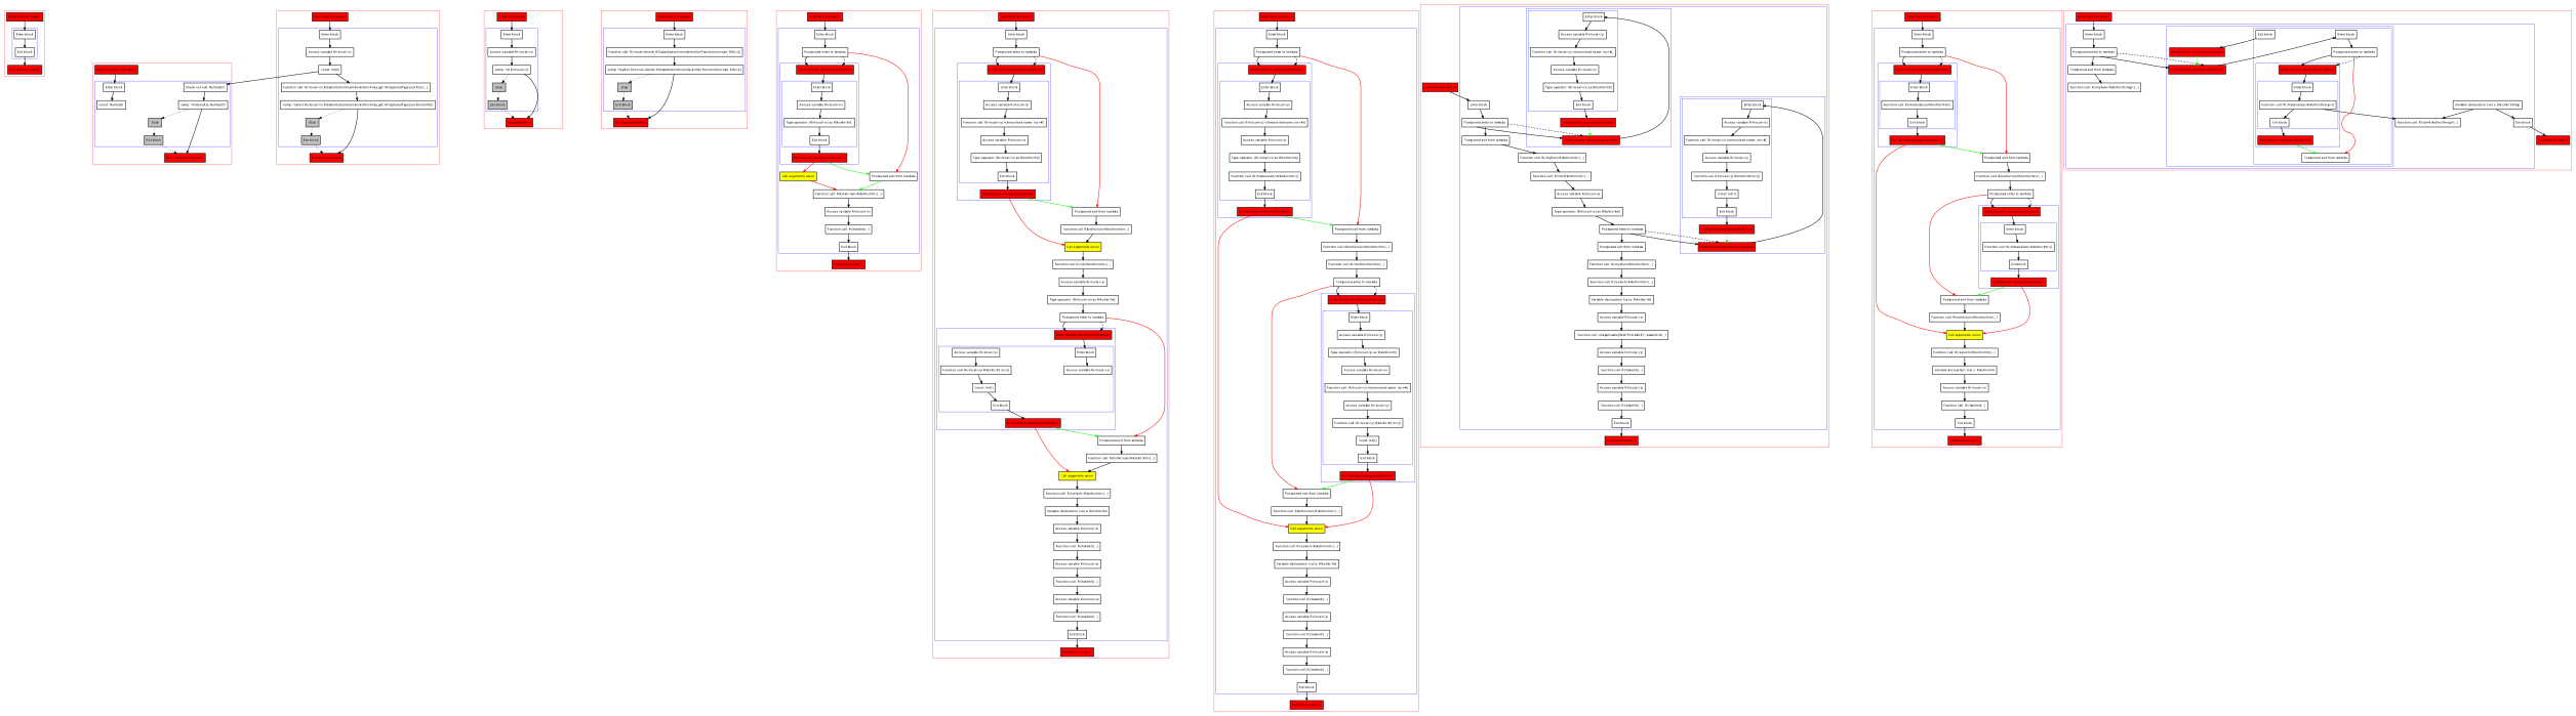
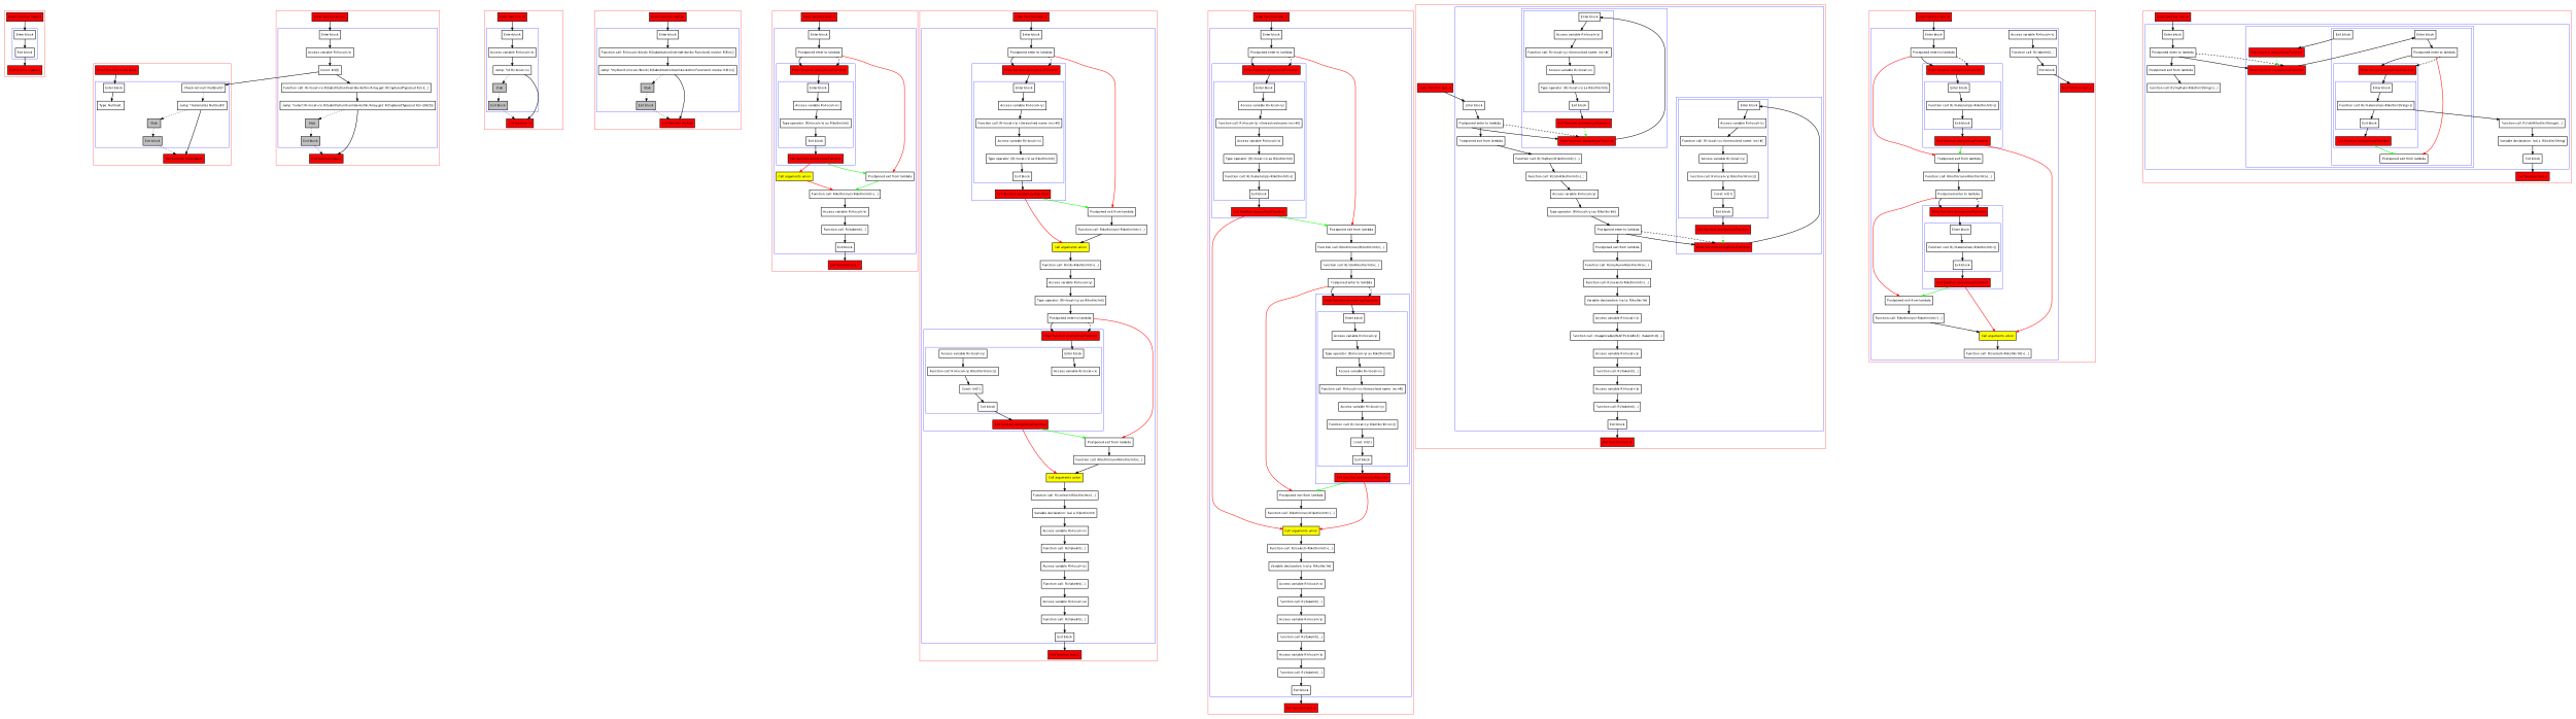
  digraph {
    fontname=Roboto
    nodesep=3
    node [fontname=Roboto penwidth=2 shape=box]
    edge [fontname=Roboto penwidth=2]
    n1 [label="Enter block"]
    n2 [label="Exit block"]
    n3 [fillcolor=red label="Enter function takeInt" style=filled]
    n4 [fillcolor=red label="Exit function takeInt" style=filled]
    n5 [label="Enter block"]
    n6 [label="Access variable R|<local>/x|"]
    n7 [label="Const: Int(0)"]
    n8 [label="Function call: R|<local>/x|.R|SubstitutionOverride<kotlin/Array.get: R|CapturedType(out K)|>|(...)"]
    n9 [label="Jump: ^select R|<local>/x|.R|SubstitutionOverride<kotlin/Array.get: R|CapturedType(out K)|>|(Int(0))"]
    n10 [fillcolor=gray label=Stub style=filled]
    n11 [fillcolor=gray label="Exit block" style=filled]
    n12 [fillcolor=red label="Enter function select" style=filled]
    n13 [fillcolor=red label="Exit function select" style=filled]
    n14 [label="Enter block"]
    n15 [label="Access variable R|<local>/x|"]
    n16 [label="Jump: ^id R|<local>/x|"]
    n17 [fillcolor=gray label=Stub style=filled]
    n18 [fillcolor=gray label="Exit block" style=filled]
    n19 [fillcolor=red label="Enter function id" style=filled]
    n20 [fillcolor=red label="Exit function id" style=filled]
    n21 [label="Enter block"]
-   n22 [label="Const: Null(null)"]
+   n22 [label="Type: Null(null)"]
    n23 [label="Check not null: Null(null)!!"]
    n24 [label="Jump: ^materialize Null(null)!!"]
    n25 [fillcolor=gray label=Stub style=filled]
    n26 [fillcolor=gray label="Exit block" style=filled]
    n27 [fillcolor=red label="Enter function materialize" style=filled]
    n28 [fillcolor=red label="Exit function materialize" style=filled]
    n29 [label="Enter block"]
    n30 [label="Function call: R|<local>/block|.R|SubstitutionOverride<kotlin/Function0.invoke: R|R|>|()"]
    n31 [label="Jump: ^myRun R|<local>/block|.R|SubstitutionOverride<kotlin/Function0.invoke: R|R|>|()"]
    n32 [fillcolor=gray label=Stub style=filled]
    n33 [fillcolor=gray label="Exit block" style=filled]
    n34 [fillcolor=red label="Enter function myRun" style=filled]
    n35 [fillcolor=red label="Exit function myRun" style=filled]
    n36 [label="Enter block"]
    n37 [label="Access variable R|<local>/x|"]
    n38 [label="Type operator: (R|<local>/x| as R|kotlin/Int|)"]
    n39 [label="Exit block"]
    n40 [fillcolor=red label="Enter function anonymousFunction" style=filled]
    n41 [fillcolor=red label="Exit function anonymousFunction" style=filled]
    n42 [label="Enter block"]
    n43 [label="Postponed enter to lambda"]
    n44 [fillcolor=yellow label="Call arguments union" style=filled]
    n45 [label="Postponed exit from lambda"]
    n46 [label="Function call: R|kotlin/run|<R|kotlin/Int|>(...)"]
    n47 [label="Access variable R|<local>/x|"]
    n48 [label="Function call: R|/takeInt|(...)"]
    n49 [label="Exit block"]
    n50 [fillcolor=red label="Enter function test_1" style=filled]
    n51 [fillcolor=red label="Exit function test_1" style=filled]
    n52 [label="Enter block"]
    n53 [label="Access variable R|<local>/y|"]
    n54 [label="Function call: R|<local>/y|.<Unresolved name: inc>#()"]
    n55 [label="Access variable R|<local>/x|"]
    n56 [label="Type operator: (R|<local>/x| as R|kotlin/Int|)"]
    n57 [label="Exit block"]
    n58 [fillcolor=red label="Enter function anonymousFunction" style=filled]
    n59 [fillcolor=red label="Exit function anonymousFunction" style=filled]
    n60 [label="Enter block"]
    n61 [label="Access variable R|<local>/x|"]
    n62 [label="Access variable R|<local>/y|"]
    n63 [label="Function call: R|<local>/y|.R|kotlin/Int.inc|()"]
    n64 [label="Const: Int(1)"]
    n65 [label="Exit block"]
    n66 [fillcolor=red label="Enter function anonymousFunction" style=filled]
    n67 [fillcolor=red label="Exit function anonymousFunction" style=filled]
    n68 [label="Enter block"]
    n69 [label="Postponed enter to lambda"]
    n70 [label="Postponed exit from lambda"]
    n71 [label="Function call: R|kotlin/run|<R|kotlin/Int|>(...)"]
    n72 [fillcolor=yellow label="Call arguments union" style=filled]
    n73 [label="Function call: R|/id|<R|kotlin/Int|>(...)"]
    n74 [label="Access variable R|<local>/y|"]
    n75 [label="Type operator: (R|<local>/y| as R|kotlin/Int|)"]
    n76 [label="Postponed enter to lambda"]
    n77 [label="Postponed exit from lambda"]
    n78 [label="Function call: R|kotlin/run|<R|kotlin/Int|>(...)"]
    n79 [fillcolor=yellow label="Call arguments union" style=filled]
    n80 [label="Function call: R|/select|<R|kotlin/Int|>(...)"]
    n81 [label="Variable declaration: lval a: R|kotlin/Int|"]
    n82 [label="Access variable R|<local>/x|"]
    n83 [label="Function call: R|/takeInt|(...)"]
    n84 [label="Access variable R|<local>/y|"]
    n85 [label="Function call: R|/takeInt|(...)"]
    n86 [label="Access variable R|<local>/a|"]
    n87 [label="Function call: R|/takeInt|(...)"]
    n88 [label="Exit block"]
    n89 [fillcolor=red label="Enter function test_2" style=filled]
    n90 [fillcolor=red label="Exit function test_2" style=filled]
    n91 [label="Enter block"]
    n92 [label="Access variable R|<local>/y|"]
    n93 [label="Function call: R|<local>/y|.<Unresolved name: inc>#()"]
    n94 [label="Access variable R|<local>/x|"]
    n95 [label="Type operator: (R|<local>/x| as R|kotlin/Int|)"]
    n96 [label="Function call: R|/materialize|<R|kotlin/Int|>()"]
    n97 [label="Exit block"]
    n98 [fillcolor=red label="Enter function anonymousFunction" style=filled]
    n99 [fillcolor=red label="Exit function anonymousFunction" style=filled]
    n100 [label="Enter block"]
    n101 [label="Access variable R|<local>/y|"]
    n102 [label="Type operator: (R|<local>/y| as R|kotlin/Int|)"]
    n103 [label="Access variable R|<local>/x|"]
    n104 [label="Function call: R|<local>/x|.<Unresolved name: inc>#()"]
    n105 [label="Access variable R|<local>/y|"]
    n106 [label="Function call: R|<local>/y|.R|kotlin/Int.inc|()"]
    n107 [label="Const: Int(1)"]
    n108 [label="Exit block"]
    n109 [fillcolor=red label="Enter function anonymousFunction" style=filled]
    n110 [fillcolor=red label="Exit function anonymousFunction" style=filled]
    n111 [label="Enter block"]
    n112 [label="Postponed enter to lambda"]
    n113 [label="Postponed exit from lambda"]
    n114 [label="Function call: R|kotlin/run|<R|kotlin/Int|>(...)"]
    n115 [label="Function call: R|/id|<R|kotlin/Int|>(...)"]
    n116 [label="Postponed enter to lambda"]
    n117 [label="Postponed exit from lambda"]
    n118 [label="Function call: R|kotlin/run|<R|kotlin/Int|>(...)"]
    n119 [fillcolor=yellow label="Call arguments union" style=filled]
    n120 [label="Function call: R|/select|<R|kotlin/Int|>(...)"]
    n121 [label="Variable declaration: lval a: R|kotlin/Int|"]
    n122 [label="Access variable R|<local>/x|"]
    n123 [label="Function call: R|/takeInt|(...)"]
    n124 [label="Access variable R|<local>/y|"]
    n125 [label="Function call: R|/takeInt|(...)"]
    n126 [label="Access variable R|<local>/a|"]
    n127 [label="Function call: R|/takeInt|(...)"]
    n128 [label="Exit block"]
    n129 [fillcolor=red label="Enter function test_3" style=filled]
    n130 [fillcolor=red label="Exit function test_3" style=filled]
    n131 [label="Enter block"]
    n132 [label="Access variable R|<local>/y|"]
    n133 [label="Function call: R|<local>/y|.<Unresolved name: inc>#()"]
    n134 [label="Access variable R|<local>/x|"]
    n135 [label="Type operator: (R|<local>/x| as R|kotlin/Int|)"]
    n136 [label="Exit block"]
    n137 [fillcolor=red label="Enter function anonymousFunction" style=filled]
    n138 [fillcolor=red label="Exit function anonymousFunction" style=filled]
    n139 [label="Enter block"]
    n140 [label="Access variable R|<local>/x|"]
    n141 [label="Function call: R|<local>/x|.<Unresolved name: inc>#()"]
    n142 [label="Access variable R|<local>/y|"]
    n143 [label="Function call: R|<local>/y|.R|kotlin/Int.inc|()"]
    n144 [label="Const: Int(1)"]
    n145 [label="Exit block"]
    n146 [fillcolor=red label="Enter function anonymousFunction" style=filled]
    n147 [fillcolor=red label="Exit function anonymousFunction" style=filled]
    n148 [label="Enter block"]
    n149 [label="Postponed enter to lambda"]
    n150 [label="Postponed exit from lambda"]
    n151 [label="Function call: R|/myRun|<R|kotlin/Int|>(...)"]
    n152 [label="Function call: R|/id|<R|kotlin/Int|>(...)"]
    n153 [label="Access variable R|<local>/y|"]
    n154 [label="Type operator: (R|<local>/y| as R|kotlin/Int|)"]
    n155 [label="Postponed enter to lambda"]
    n156 [label="Postponed exit from lambda"]
    n157 [label="Function call: R|/myRun|<R|kotlin/Int|>(...)"]
    n158 [label="Function call: R|/select|<R|kotlin/Int|>(...)"]
    n159 [label="Variable declaration: lval a: R|kotlin/Int|"]
    n160 [label="Access variable R|<local>/x|"]
    n161 [label="Function call: <Inapplicable(INAPPLICABLE): /takeInt>#(...)"]
    n162 [label="Access variable R|<local>/y|"]
    n163 [label="Function call: R|/takeInt|(...)"]
    n164 [label="Access variable R|<local>/a|"]
    n165 [label="Function call: R|/takeInt|(...)"]
    n166 [label="Exit block"]
    n167 [fillcolor=red label="Enter function test_4" style=filled]
    n168 [fillcolor=red label="Exit function test_4" style=filled]
    n169 [label="Enter block"]
    n170 [label="Function call: R|/materialize|<R|kotlin/Int|>()"]
    n171 [label="Exit block"]
    n172 [fillcolor=red label="Enter function anonymousFunction" style=filled]
    n173 [fillcolor=red label="Exit function anonymousFunction" style=filled]
    n174 [label="Enter block"]
    n175 [label="Function call: R|/materialize|<R|kotlin/Int|>()"]
    n176 [label="Exit block"]
    n177 [fillcolor=red label="Enter function anonymousFunction" style=filled]
    n178 [fillcolor=red label="Exit function anonymousFunction" style=filled]
    n179 [label="Enter block"]
    n180 [label="Postponed enter to lambda"]
    n181 [label="Postponed exit from lambda"]
    n182 [label="Function call: R|kotlin/run|<R|kotlin/Int|>(...)"]
    n183 [label="Postponed enter to lambda"]
    n184 [label="Postponed exit from lambda"]
    n185 [label="Function call: R|kotlin/run|<R|kotlin/Int|>(...)"]
    n186 [fillcolor=yellow label="Call arguments union" style=filled]
    n187 [label="Function call: R|/select|<R|kotlin/Int|>(...)"]
-   n188 [label="Variable declaration: lval x: R|kotlin/Int|"]
    n189 [label="Access variable R|<local>/x|"]
    n190 [label="Function call: R|/takeInt|(...)"]
    n191 [label="Exit block"]
    n192 [fillcolor=red label="Enter function test_5" style=filled]
    n193 [fillcolor=red label="Exit function test_5" style=filled]
    n194 [label="Enter block"]
    n195 [label="Function call: R|/materialize|<R|kotlin/String|>()"]
    n196 [label="Exit block"]
    n197 [fillcolor=red label="Enter function anonymousFunction" style=filled]
    n198 [fillcolor=red label="Exit function anonymousFunction" style=filled]
    n199 [label="Enter block"]
    n200 [label="Postponed enter to lambda"]
    n201 [label="Postponed exit from lambda"]
    n202 [label="Exit block"]
    n203 [fillcolor=red label="Enter function anonymousFunction" style=filled]
    n204 [fillcolor=red label="Exit function anonymousFunction" style=filled]
    n205 [label="Enter block"]
    n206 [label="Postponed enter to lambda"]
    n207 [label="Postponed exit from lambda"]
    n208 [label="Function call: R|/myRun|<R|kotlin/String|>(...)"]
    n209 [label="Function call: R|/id|<R|kotlin/String|>(...)"]
    n210 [label="Variable declaration: lval x: R|kotlin/String|"]
    n211 [label="Exit block"]
    n212 [fillcolor=red label="Enter function test_6" style=filled]
    n213 [fillcolor=red label="Exit function test_6" style=filled]
    subgraph cluster_1 {
      color=red
      n3
      n4
      subgraph cluster_2 {
        color=blue
        n1
        n2
      }
    }
    subgraph cluster_3 {
      color=red
      n12
      n13
      subgraph cluster_4 {
        color=blue
        n5
        n6
        n7
        n8
        n9
        n10
        n11
      }
    }
    subgraph cluster_5 {
      color=red
      n19
      n20
      subgraph cluster_6 {
        color=blue
        n14
        n15
        n16
        n17
        n18
      }
    }
    subgraph cluster_7 {
      color=red
      n27
      n28
      subgraph cluster_8 {
        color=blue
        n21
        n22
        n23
        n24
        n25
        n26
      }
    }
    subgraph cluster_9 {
      color=red
      n34
      n35
      subgraph cluster_10 {
        color=blue
        n29
        n30
        n31
        n32
        n33
      }
    }
    subgraph cluster_11 {
      color=red
      n50
      n51
      subgraph cluster_12 {
        color=blue
        n42
        n43
        n44
        n45
        n46
        n47
        n48
        n49
        subgraph cluster_13 {
          color=blue
          n40
          n41
          subgraph cluster_14 {
            color=blue
            n36
            n37
            n38
            n39
          }
        }
      }
    }
    subgraph cluster_15 {
      color=red
      n89
      n90
      subgraph cluster_16 {
        color=blue
        n68
        n69
        n70
        n71
        n72
        n73
        n74
        n75
        n76
        n77
        n78
        n79
        n80
        n81
        n82
        n83
        n84
        n85
        n86
        n87
        n88
        subgraph cluster_17 {
          color=blue
          n58
          n59
          subgraph cluster_18 {
            color=blue
            n52
            n53
            n54
            n55
            n56
            n57
          }
        }
        subgraph cluster_19 {
          color=blue
          n66
          n67
          subgraph cluster_20 {
            color=blue
            n60
            n61
            n62
            n63
            n64
            n65
          }
        }
      }
    }
    subgraph cluster_21 {
      color=red
      n129
      n130
      subgraph cluster_22 {
        color=blue
        n111
        n112
        n113
        n114
        n115
        n116
        n117
        n118
        n119
        n120
        n121
        n122
        n123
        n124
        n125
        n126
        n127
        n128
        subgraph cluster_23 {
          color=blue
          n98
          n99
          subgraph cluster_24 {
            color=blue
            n91
            n92
            n93
            n94
            n95
            n96
            n97
          }
        }
        subgraph cluster_25 {
          color=blue
          n109
          n110
          subgraph cluster_26 {
            color=blue
            n100
            n101
            n102
            n103
            n104
            n105
            n106
            n107
            n108
          }
        }
      }
    }
    subgraph cluster_27 {
      color=red
      n167
      n168
      subgraph cluster_28 {
        color=blue
        n148
        n149
        n150
        n151
        n152
        n153
        n154
        n155
        n156
        n157
        n158
        n159
        n160
        n161
        n162
        n163
        n164
        n165
        n166
        subgraph cluster_29 {
          color=blue
          n137
          n138
          subgraph cluster_30 {
            color=blue
            n131
            n132
            n133
            n134
            n135
            n136
          }
        }
        subgraph cluster_31 {
          color=blue
          n146
          n147
          subgraph cluster_32 {
            color=blue
            n139
            n140
            n141
            n142
            n143
            n144
            n145
          }
        }
      }
    }
    subgraph cluster_33 {
      color=red
      n192
      n193
      subgraph cluster_34 {
        color=blue
        n179
        n180
        n181
        n182
        n183
        n184
        n185
        n186
        n187
-       n188
        n189
        n190
        n191
        subgraph cluster_35 {
          color=blue
          n172
          n173
          subgraph cluster_36 {
            color=blue
            n169
            n170
            n171
          }
        }
        subgraph cluster_37 {
          color=blue
          n177
          n178
          subgraph cluster_38 {
            color=blue
            n174
            n175
            n176
          }
        }
      }
    }
    subgraph cluster_39 {
      color=red
      n212
      n213
      subgraph cluster_40 {
        color=blue
        n205
        n206
        n207
        n208
        n209
        n210
        n211
        subgraph cluster_41 {
          color=blue
          n203
          n204
          subgraph cluster_42 {
            color=blue
            n199
            n200
            n201
            n202
            subgraph cluster_43 {
              color=blue
              n197
              n198
              subgraph cluster_44 {
                color=blue
                n194
                n195
                n196
              }
            }
          }
        }
      }
    }
    n1 -> n2
    n2 -> n4
    n3 -> n1
    n5 -> n6
    n6 -> n7
    n7 -> n8
    n7 -> n23
    n8 -> n9
    n9 -> n10 [style=dotted]
    n9 -> n13
    n10 -> n11 [style=dotted]
    n11 -> n13 [style=dotted]
    n12 -> n5
    n14 -> n15
    n15 -> n16
    n16 -> n17 [style=dotted]
    n16 -> n20
    n17 -> n18 [style=dotted]
    n18 -> n20 [style=dotted]
    n19 -> n14
    n21 -> n22
-   n23 -> n24
+   n23 -> n24 [style=dotted]
    n24 -> n25 [style=dotted]
    n24 -> n28
    n25 -> n26 [style=dotted]
    n26 -> n28 [style=dotted]
    n27 -> n21
    n29 -> n30
    n30 -> n31
    n31 -> n32 [style=dotted]
    n31 -> n35
    n32 -> n33 [style=dotted]
    n33 -> n35 [style=dotted]
    n34 -> n29
    n36 -> n37
    n37 -> n38
    n38 -> n39
    n39 -> n41
    n40 -> n36
    n41 -> n44 [color=red]
    n41 -> n45 [color=green]
    n42 -> n43
    n43 -> n40
    n43 -> n40 [style=dashed]
    n43 -> n45 [color=red]
    n44 -> n46 [color=red]
    n45 -> n46 [color=green]
    n46 -> n47
    n47 -> n48
    n48 -> n49
    n49 -> n51
    n50 -> n42
    n52 -> n53
    n53 -> n54
    n54 -> n55
    n55 -> n56
    n56 -> n57
    n57 -> n59
    n58 -> n52
    n59 -> n70 [color=green]
    n59 -> n72 [color=red]
    n60 -> n61
    n62 -> n63
    n63 -> n64
    n64 -> n65
    n65 -> n67
    n66 -> n60
    n67 -> n77 [color=green]
    n67 -> n79 [color=red]
    n68 -> n69
    n69 -> n58
    n69 -> n58 [style=dashed]
    n69 -> n70 [color=red]
    n70 -> n71
    n71 -> n72
    n72 -> n73
    n73 -> n74
    n74 -> n75
    n75 -> n76
    n76 -> n66
    n76 -> n66 [style=dashed]
    n76 -> n77 [color=red]
    n77 -> n78
    n78 -> n79
    n79 -> n80
    n80 -> n81
    n81 -> n82
    n82 -> n83
    n83 -> n84
    n84 -> n85
    n85 -> n86
    n86 -> n87
    n87 -> n88
    n88 -> n90
    n89 -> n68
    n91 -> n92
    n92 -> n93
    n93 -> n94
    n94 -> n95
    n95 -> n96
    n96 -> n97
    n97 -> n99
    n98 -> n91
    n99 -> n113 [color=green]
    n99 -> n119 [color=red]
    n100 -> n101
    n101 -> n102
    n102 -> n103
    n103 -> n104
    n104 -> n105
    n105 -> n106
    n106 -> n107
    n107 -> n108
    n108 -> n110
    n109 -> n100
    n110 -> n117 [color=green]
    n110 -> n119 [color=red]
    n111 -> n112
    n112 -> n98
    n112 -> n98 [style=dashed]
    n112 -> n113 [color=red]
    n113 -> n114
    n114 -> n115
    n115 -> n116
    n116 -> n109
    n116 -> n109 [style=dashed]
    n116 -> n117 [color=red]
    n117 -> n118
    n118 -> n119
    n119 -> n120
    n120 -> n121
    n121 -> n122
    n122 -> n123
    n123 -> n124
    n124 -> n125
    n125 -> n126
    n126 -> n127
    n127 -> n128
    n128 -> n130
    n129 -> n111
    n131 -> n132
    n132 -> n133
    n133 -> n134
    n134 -> n135
    n135 -> n136
    n136 -> n138
    n137 -> n131
    n138 -> n137 [color=green style=dashed]
    n139 -> n140
    n140 -> n141
    n141 -> n142
    n142 -> n143
    n143 -> n144
    n144 -> n145
    n145 -> n147
    n146 -> n139
    n147 -> n146 [color=green style=dashed]
    n148 -> n149
    n149 -> n137
    n149 -> n137 [style=dashed]
    n149 -> n150
    n150 -> n151
    n151 -> n152
    n152 -> n153
    n153 -> n154
    n154 -> n155
    n155 -> n146
    n155 -> n146 [style=dashed]
    n155 -> n156
    n156 -> n157
    n157 -> n158
    n158 -> n159
    n159 -> n160
    n160 -> n161
    n161 -> n162
    n162 -> n163
    n163 -> n164
    n164 -> n165
    n165 -> n166
    n166 -> n168
    n167 -> n148
    n169 -> n170
    n170 -> n171
    n171 -> n173
    n172 -> n169
    n173 -> n181 [color=green]
    n173 -> n186 [color=red]
    n174 -> n175
    n175 -> n176
    n176 -> n178
    n177 -> n174
    n178 -> n184 [color=green]
    n178 -> n186 [color=red]
    n179 -> n180
    n180 -> n172
    n180 -> n172 [style=dashed]
    n180 -> n181 [color=red]
    n181 -> n182
    n182 -> n183
    n183 -> n177
    n183 -> n177 [style=dashed]
    n183 -> n184 [color=red]
    n184 -> n185
    n185 -> n186
    n186 -> n187
-   n187 -> n188
-   n188 -> n189
    n189 -> n190
    n190 -> n191
    n191 -> n193
    n192 -> n179
    n194 -> n195
    n195 -> n196
    n195 -> n209
    n196 -> n198
    n197 -> n194
    n198 -> n201 [color=green]
    n199 -> n200
    n200 -> n197
    n200 -> n197 [style=dashed]
    n200 -> n201 [color=red]
    n202 -> n204
    n203 -> n199
    n204 -> n203 [color=green style=dashed]
    n205 -> n206
    n206 -> n203
    n206 -> n203 [style=dashed]
    n206 -> n207
    n207 -> n208
-   n210 -> n209
+   n209 -> n210
    n210 -> n211
    n211 -> n213
    n212 -> n205
  }
